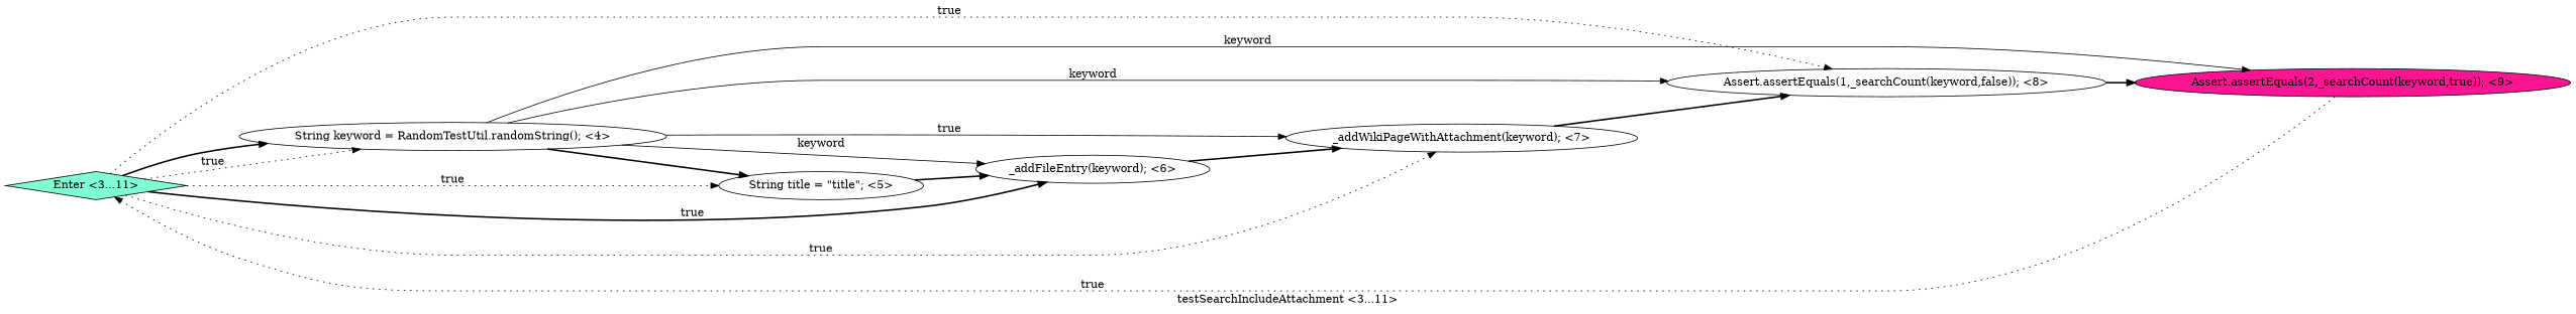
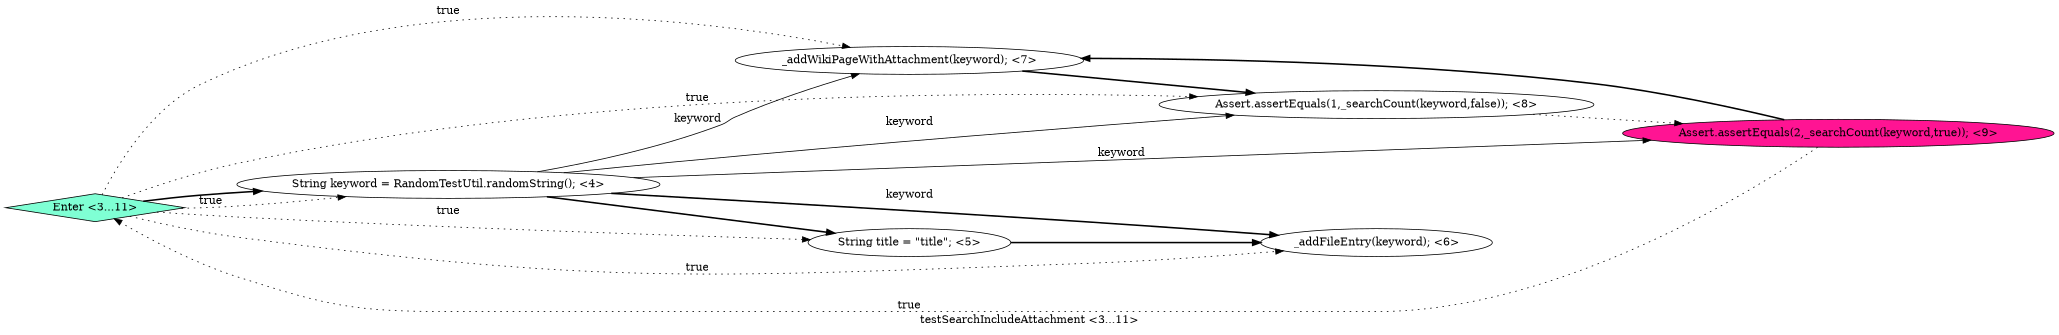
  digraph {
    label="testSearchIncludeAttachment <3...11>"
    rankdir=LR
    node [fillcolor=white shape=ellipse style=filled]
    edge [style=dotted]
    n1 [fillcolor=aquamarine label="Enter <3...11>" shape=diamond]
    n2 [label="_addWikiPageWithAttachment(keyword); <7>"]
    n3 [label="Assert.assertEquals(1,_searchCount(keyword,false)); <8>"]
    n4 [label="String title = \"title\"; <5>"]
    n5 [label="String keyword = RandomTestUtil.randomString(); <4>"]
    n6 [label="_addFileEntry(keyword); <6>"]
    n7 [fillcolor=deeppink label="Assert.assertEquals(2,_searchCount(keyword,true)); <9>"]
    n1 -> n2 [label=true]
    n1 -> n3 [label=true]
    n1 -> n4 [label=true]
    n1 -> n5 [label=true]
    n1 -> n5 [style=bold]
-   n1 -> n6 [label=true style=bold]
+   n1 -> n6 [label=true]
    n2 -> n3 [style=bold]
-   n3 -> n7 [style=bold]
+   n3 -> n7
    n4 -> n6 [style=bold]
-   n5 -> n2 [label=true style=solid]
+   n5 -> n2 [label=keyword style=solid]
    n5 -> n3 [label=keyword style=solid]
    n5 -> n4 [style=bold]
-   n5 -> n6 [label=keyword style=solid]
+   n5 -> n6 [label=keyword style=bold]
    n5 -> n7 [label=keyword style=solid]
-   n6 -> n2 [style=bold]
+   n7 -> n2 [style=bold]
    n7 -> n1 [label=true]
  }
